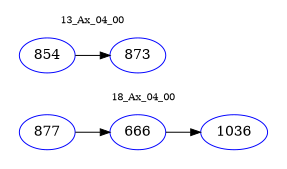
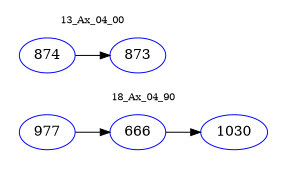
  digraph {
    rankdir=LR
    node [color=blue]
    edge [color=black]
-   n1 [label=877]
+   n1 [label=977]
    n2 [label=666]
-   n3 [label=1036]
-   n4 [label=854]
+   n3 [label=1030]
+   n4 [label=874]
    n5 [label=873]
    subgraph cluster_1 {
      color=white
      fontsize=10
-     label="18_Ax_04_00"
+     label="18_Ax_04_90"
      n1
      n2
      n3
    }
    subgraph cluster_2 {
      color=white
      fontsize=10
      label="13_Ax_04_00"
      n4
      n5
    }
    n1 -> n2
    n2 -> n3
    n4 -> n5
  }
